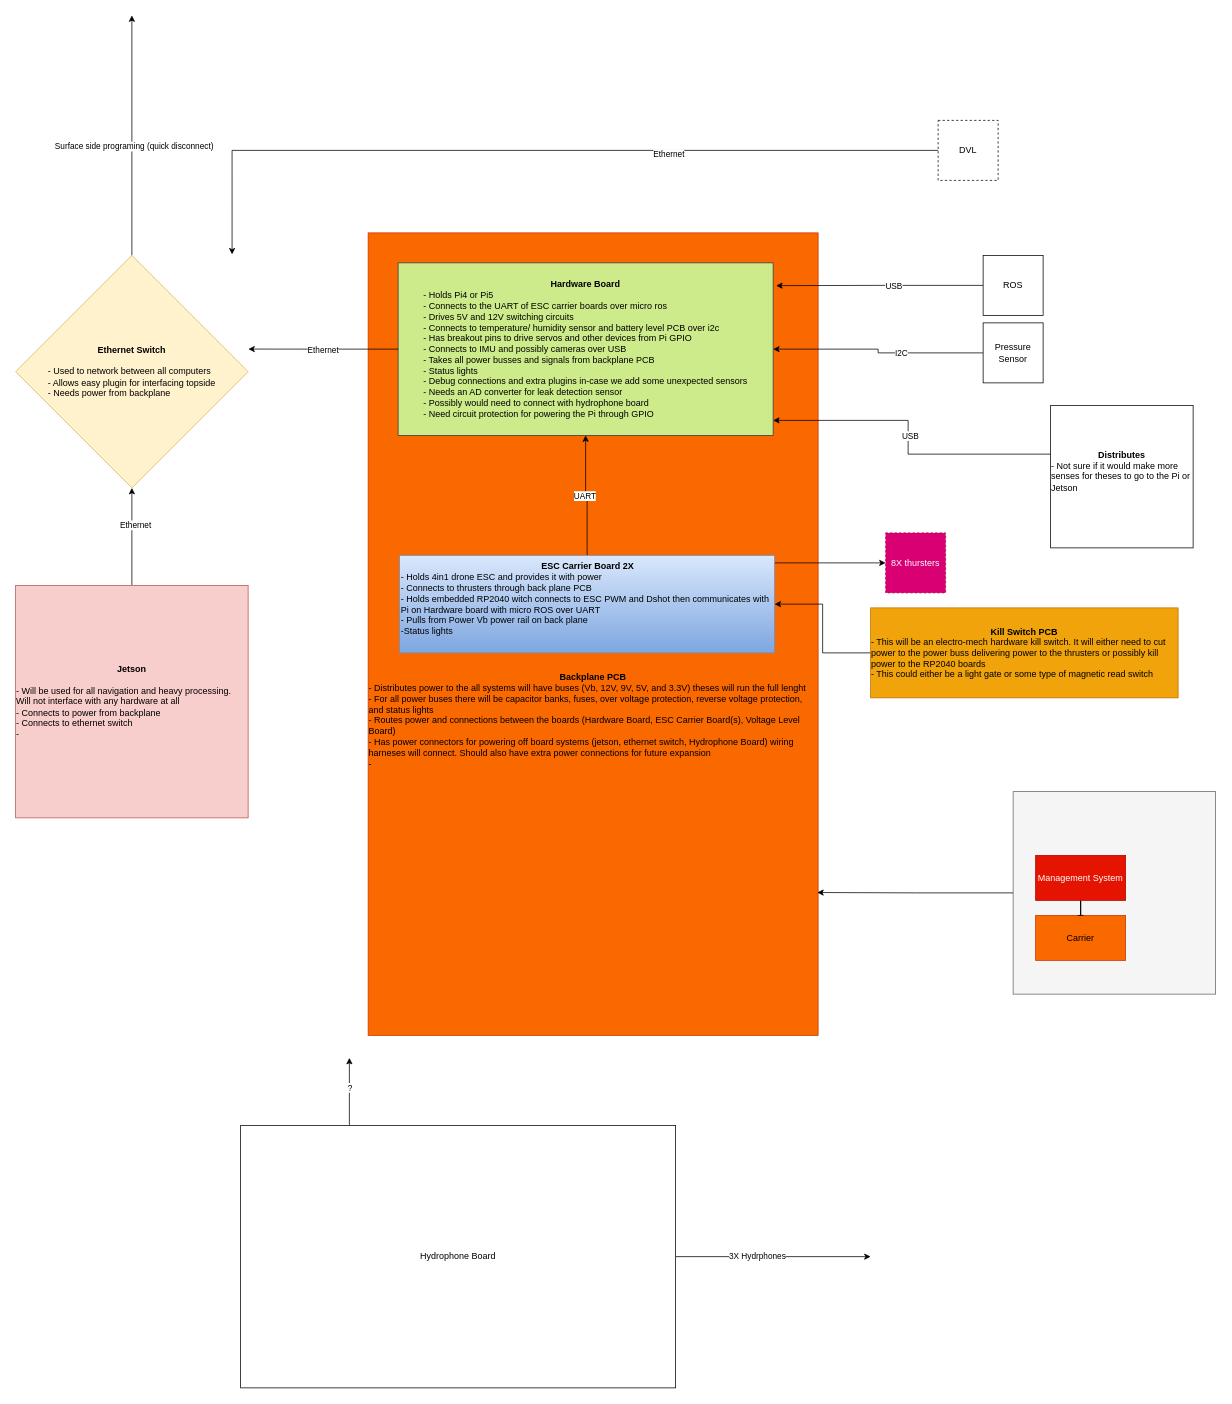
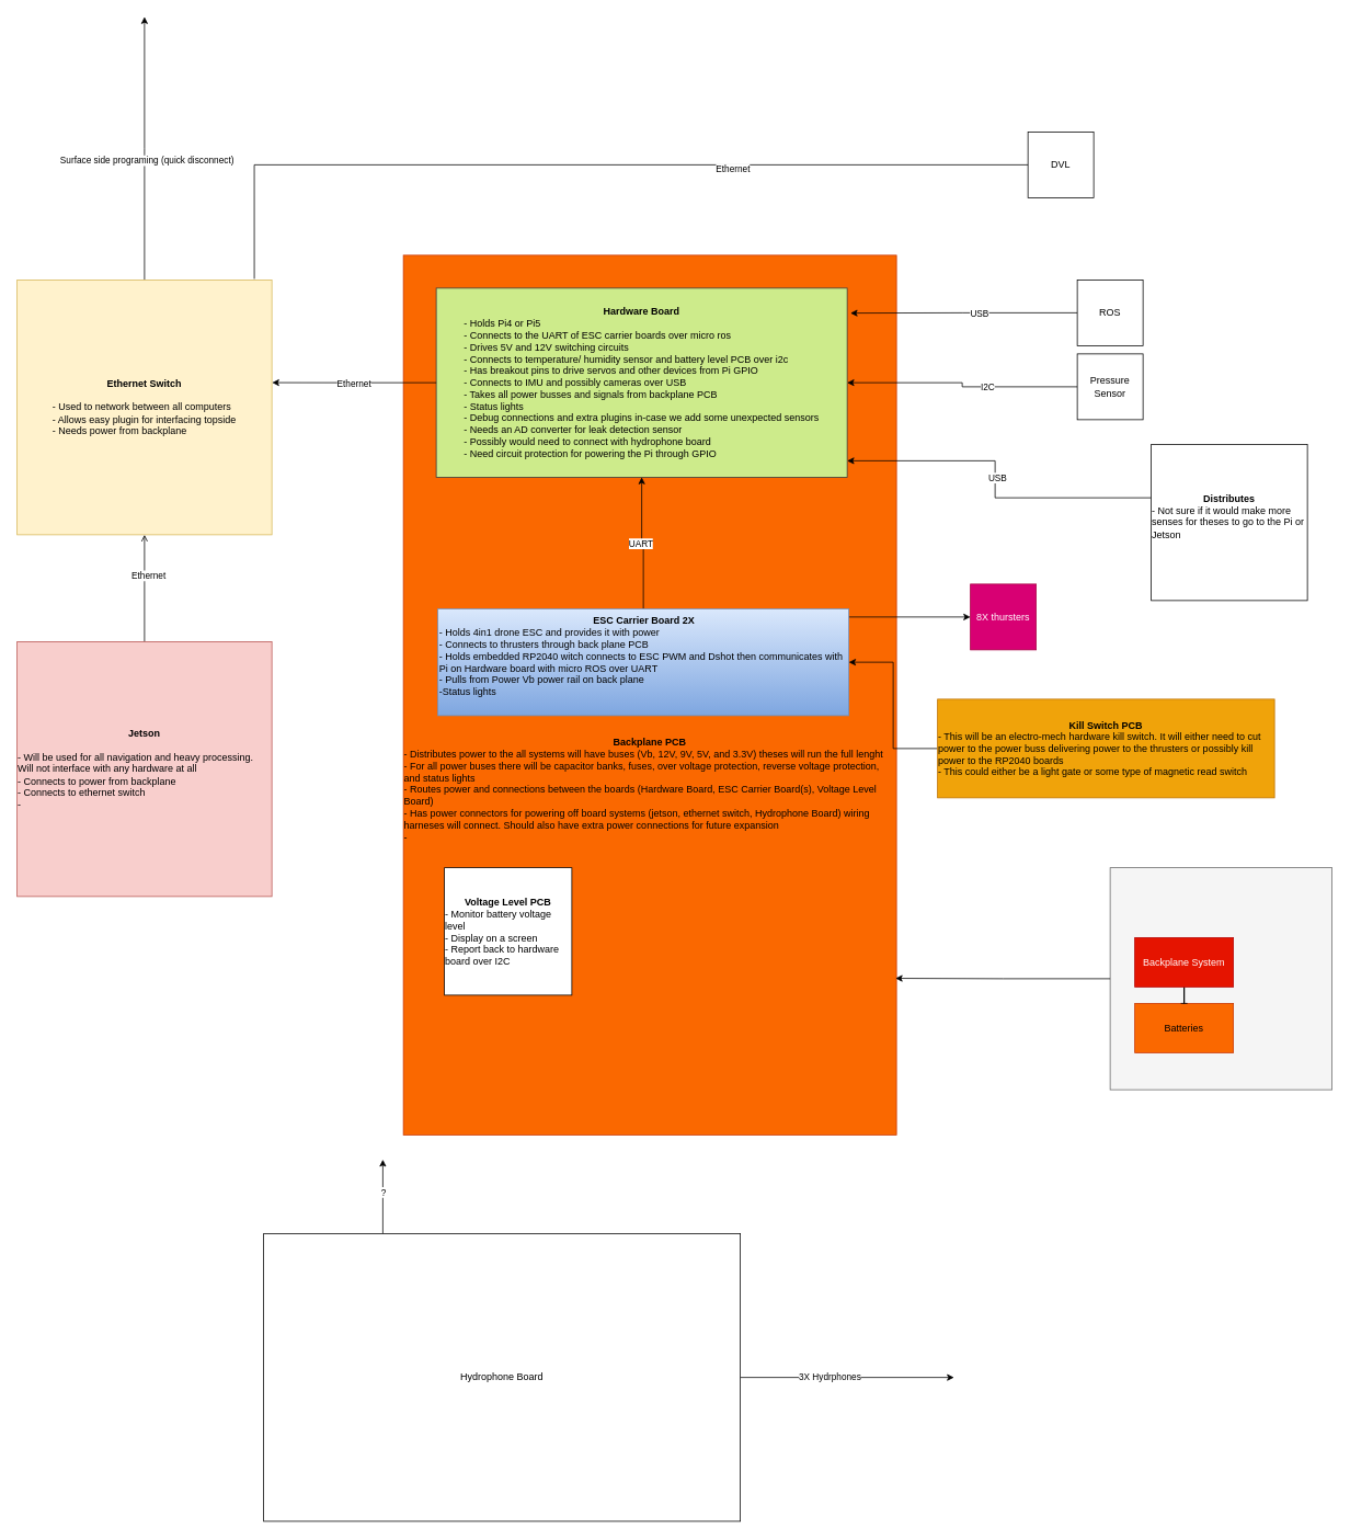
  <mxCell id="0" />
  <mxCell id="1" parent="0" />
  <mxCell id="2" value="&lt;div&gt;&lt;br&gt;&lt;/div&gt;&lt;div&gt;&lt;br&gt;&lt;/div&gt;&lt;div&gt;&lt;br&gt;&lt;/div&gt;&lt;div&gt;&lt;br&gt;&lt;/div&gt;&lt;div align=&quot;center&quot;&gt;&lt;br&gt;&lt;/div&gt;&lt;div align=&quot;center&quot;&gt;&lt;br&gt;&lt;/div&gt;&lt;div align=&quot;center&quot;&gt;&lt;br&gt;&lt;/div&gt;&lt;div align=&quot;center&quot;&gt;&lt;b&gt;&lt;br&gt;&lt;/b&gt;&lt;/div&gt;&lt;div align=&quot;center&quot;&gt;&lt;b&gt;&lt;br&gt;&lt;/b&gt;&lt;/div&gt;&lt;div align=&quot;center&quot;&gt;&lt;b&gt;&lt;br&gt;&lt;/b&gt;&lt;/div&gt;&lt;div align=&quot;center&quot;&gt;&lt;b&gt;&lt;br&gt;&lt;/b&gt;&lt;/div&gt;&lt;div align=&quot;center&quot;&gt;&lt;b&gt;&lt;br&gt;&lt;/b&gt;&lt;/div&gt;&lt;div align=&quot;center&quot;&gt;&lt;b&gt;&lt;br&gt;&lt;/b&gt;&lt;/div&gt;&lt;div align=&quot;center&quot;&gt;&lt;b&gt;&lt;br&gt;&lt;/b&gt;&lt;/div&gt;&lt;div align=&quot;center&quot;&gt;&lt;b&gt;&lt;br&gt;&lt;/b&gt;&lt;/div&gt;&lt;div align=&quot;center&quot;&gt;&lt;b&gt;&lt;br&gt;&lt;/b&gt;&lt;/div&gt;&lt;div align=&quot;center&quot;&gt;&lt;b&gt;&lt;br&gt;&lt;/b&gt;&lt;/div&gt;&lt;div align=&quot;center&quot;&gt;&lt;b&gt;Backplane PCB&lt;/b&gt;&lt;/div&gt;&lt;div align=&quot;left&quot;&gt;- Distributes power to the all systems will have buses (Vb, 12V, 9V, 5V, and 3.3V) theses will run the full lenght&lt;/div&gt;&lt;div align=&quot;left&quot;&gt;- For all power buses there will be capacitor banks, fuses, over voltage protection, reverse voltage protection, and status lights &lt;br&gt;&lt;/div&gt;&lt;div align=&quot;left&quot;&gt;- Routes power and connections between the boards (Hardware Board, ESC Carrier Board(s), Voltage Level Board)&lt;br&gt;&lt;/div&gt;&lt;div align=&quot;left&quot;&gt;- Has power connectors for powering off board systems (jetson, ethernet switch, Hydrophone Board) wiring harneses will connect. Should also have extra power connections for future expansion&lt;/div&gt;&lt;div align=&quot;left&quot;&gt;-&amp;nbsp; &lt;br&gt;&lt;/div&gt;&lt;div align=&quot;left&quot;&gt;&lt;br&gt;&lt;/div&gt;" style="rounded=0;whiteSpace=wrap;html=1;movable=1;resizable=1;rotatable=1;deletable=1;editable=1;locked=0;connectable=1;fillColor=#fa6800;fontColor=#000000;strokeColor=#C73500;" vertex="1" parent="1"><mxGeometry x="490" y="310" width="600" height="1070" as="geometry" /></mxCell>
  <mxCell id="3" value="" style="whiteSpace=wrap;html=1;aspect=fixed;fillColor=#f5f5f5;fontColor=#333333;strokeColor=#666666;" vertex="1" parent="1"><mxGeometry x="1350" y="1055" width="270" height="270" as="geometry" /></mxCell>
- <mxCell id="4" value="Carrier" style="rounded=0;whiteSpace=wrap;html=1;fillColor=#fa6800;fontColor=#000000;strokeColor=#C73500;" vertex="1" parent="1"><mxGeometry x="1380" y="1220" width="120" height="60" as="geometry" /></mxCell>
+ <mxCell id="4" value="Batteries" style="rounded=0;whiteSpace=wrap;html=1;fillColor=#fa6800;fontColor=#000000;strokeColor=#C73500;" vertex="1" parent="1"><mxGeometry x="1380" y="1220" width="120" height="60" as="geometry" /></mxCell>
  <mxCell id="5" style="edgeStyle=orthogonalEdgeStyle;rounded=0;orthogonalLoop=1;jettySize=auto;html=1;entryX=0.5;entryY=0;entryDx=0;entryDy=0;strokeColor=default;endArrow=baseDash;endFill=0;" edge="1" parent="1" source="6" target="4"><mxGeometry relative="1" as="geometry" /></mxCell>
- <mxCell id="6" value="Management System" style="rounded=0;whiteSpace=wrap;html=1;fillColor=#e51400;fontColor=#ffffff;strokeColor=#B20000;" vertex="1" parent="1"><mxGeometry x="1380" y="1140" width="120" height="60" as="geometry" /></mxCell>
+ <mxCell id="6" value="Backplane System" style="rounded=0;whiteSpace=wrap;html=1;fillColor=#e51400;fontColor=#ffffff;strokeColor=#B20000;" vertex="1" parent="1"><mxGeometry x="1380" y="1140" width="120" height="60" as="geometry" /></mxCell>
  <mxCell id="7" value="&lt;div&gt;&lt;b&gt;Hardware Board&lt;/b&gt;&lt;/div&gt;&lt;div align=&quot;left&quot;&gt;- Holds Pi4 or Pi5&lt;/div&gt;&lt;div align=&quot;left&quot;&gt;- Connects to the UART of ESC carrier boards over micro ros&lt;/div&gt;&lt;div align=&quot;left&quot;&gt;- Drives 5V and 12V switching circuits&lt;/div&gt;&lt;div align=&quot;left&quot;&gt;- Connects to temperature/ humidity sensor and battery level PCB over i2c&lt;/div&gt;&lt;div align=&quot;left&quot;&gt;- Has breakout pins to drive servos and other devices from Pi GPIO&lt;/div&gt;&lt;div align=&quot;left&quot;&gt;- Connects to IMU and possibly cameras over USB &lt;br&gt;&lt;/div&gt;&lt;div align=&quot;left&quot;&gt;- Takes all power busses and signals from backplane PCB&lt;/div&gt;&lt;div align=&quot;left&quot;&gt;- Status lights&lt;/div&gt;&lt;div align=&quot;left&quot;&gt;- Debug connections and extra plugins in-case we add some unexpected sensors&lt;/div&gt;&lt;div align=&quot;left&quot;&gt;- Needs an AD converter for leak detection sensor&lt;/div&gt;&lt;div align=&quot;left&quot;&gt;- Possibly would need to connect with hydrophone board &lt;br&gt;&lt;/div&gt;&lt;div align=&quot;left&quot;&gt;- Need circuit protection for powering the Pi through GPIO&lt;br&gt;&lt;/div&gt;" style="rounded=0;whiteSpace=wrap;html=1;fillColor=#cdeb8b;strokeColor=#36393d;" vertex="1" parent="1"><mxGeometry x="530" y="350" width="500" height="230" as="geometry" /></mxCell>
  <mxCell id="8" style="edgeStyle=orthogonalEdgeStyle;rounded=0;orthogonalLoop=1;jettySize=auto;html=1;entryX=0;entryY=0.5;entryDx=0;entryDy=0;" edge="1" parent="1" source="11" target="12"><mxGeometry relative="1" as="geometry"><Array as="points"><mxPoint x="1180" y="750" /></Array></mxGeometry></mxCell>
  <mxCell id="9" style="edgeStyle=orthogonalEdgeStyle;rounded=0;orthogonalLoop=1;jettySize=auto;html=1;entryX=0.5;entryY=1;entryDx=0;entryDy=0;" edge="1" parent="1" source="11" target="7"><mxGeometry relative="1" as="geometry" /></mxCell>
  <mxCell id="10" value="UART" style="edgeLabel;html=1;align=center;verticalAlign=middle;resizable=0;points=[];" vertex="1" connectable="0" parent="9"><mxGeometry x="0.012" y="2" relative="1" as="geometry"><mxPoint as="offset" /></mxGeometry></mxCell>
  <mxCell id="11" value="&lt;div align=&quot;center&quot;&gt;&lt;b&gt;ESC Carrier Board 2X&lt;/b&gt;&lt;/div&gt;&lt;div&gt;- Holds 4in1 drone ESC and provides it with power&lt;/div&gt;&lt;div&gt;- Connects to thrusters through back plane PCB&lt;/div&gt;&lt;div&gt;- Holds embedded RP2040 witch connects to ESC PWM and Dshot then communicates with Pi on Hardware board with micro ROS over UART&lt;/div&gt;&lt;div&gt;- Pulls from Power Vb power rail on back plane &lt;br&gt;&lt;/div&gt;&lt;div&gt;-Status lights&lt;br&gt;&lt;/div&gt;&lt;div&gt;&lt;br&gt;&lt;/div&gt;" style="rounded=0;whiteSpace=wrap;html=1;fillColor=#dae8fc;gradientColor=#7ea6e0;strokeColor=#6c8ebf;align=left;" vertex="1" parent="1"><mxGeometry x="532" y="740" width="500" height="130" as="geometry" /></mxCell>
- <mxCell id="12" value="8X thursters" style="whiteSpace=wrap;html=1;aspect=fixed;fillColor=#d80073;fontColor=#ffffff;strokeColor=#A50040;dashed=1;" vertex="1" parent="1"><mxGeometry x="1180" y="710" width="80" height="80" as="geometry" /></mxCell>
+ <mxCell id="12" value="8X thursters" style="whiteSpace=wrap;html=1;aspect=fixed;fillColor=#d80073;fontColor=#ffffff;strokeColor=#A50040;" vertex="1" parent="1"><mxGeometry x="1180" y="710" width="80" height="80" as="geometry" /></mxCell>
  <mxCell id="13" style="edgeStyle=orthogonalEdgeStyle;rounded=0;orthogonalLoop=1;jettySize=auto;html=1;exitX=0;exitY=0.5;exitDx=0;exitDy=0;" edge="1" parent="1" source="14" target="11"><mxGeometry relative="1" as="geometry" /></mxCell>
- <mxCell id="14" value="&lt;div&gt;&lt;b&gt;Kill Switch PCB&lt;br&gt;&lt;/b&gt;&lt;/div&gt;&lt;div align=&quot;left&quot;&gt;- This will be an electro-mech hardware kill switch. It will either need to cut power to the power buss delivering power to the thrusters or possibly kill power to the RP2040 boards&lt;/div&gt;&lt;div align=&quot;left&quot;&gt;- This could either be a light gate or some type of magnetic read switch&amp;nbsp; &lt;br&gt;&lt;/div&gt;" style="rounded=0;whiteSpace=wrap;html=1;fillColor=#f0a30a;fontColor=#000000;strokeColor=#BD7000;" vertex="1" parent="1"><mxGeometry x="1160" y="810" width="410" height="120" as="geometry" /></mxCell>
+ <mxCell id="14" value="&lt;div&gt;&lt;b&gt;Kill Switch PCB&lt;br&gt;&lt;/b&gt;&lt;/div&gt;&lt;div align=&quot;left&quot;&gt;- This will be an electro-mech hardware kill switch. It will either need to cut power to the power buss delivering power to the thrusters or possibly kill power to the RP2040 boards&lt;/div&gt;&lt;div align=&quot;left&quot;&gt;- This could either be a light gate or some type of magnetic read switch&amp;nbsp; &lt;br&gt;&lt;/div&gt;" style="rounded=0;whiteSpace=wrap;html=1;fillColor=#f0a30a;fontColor=#000000;strokeColor=#BD7000;" vertex="1" parent="1"><mxGeometry x="1140" y="850" width="410" height="120" as="geometry" /></mxCell>
+ <mxCell id="15" value="&lt;div&gt;&lt;b&gt;Voltage Level PCB&lt;br&gt;&lt;/b&gt;&lt;/div&gt;&lt;div align=&quot;left&quot;&gt;- Monitor battery voltage level&lt;/div&gt;&lt;div align=&quot;left&quot;&gt;- Display on a screen&lt;/div&gt;&lt;div align=&quot;left&quot;&gt;- Report back to hardware board over I2C&lt;br&gt;&lt;/div&gt;" style="whiteSpace=wrap;html=1;aspect=fixed;" vertex="1" parent="1"><mxGeometry x="540" y="1055" width="155" height="155" as="geometry" /></mxCell>
  <mxCell id="16" style="edgeStyle=orthogonalEdgeStyle;rounded=0;orthogonalLoop=1;jettySize=auto;html=1;entryX=0.998;entryY=0.822;entryDx=0;entryDy=0;entryPerimeter=0;" edge="1" parent="1" source="3" target="2"><mxGeometry relative="1" as="geometry" /></mxCell>
- <mxCell id="17" style="edgeStyle=orthogonalEdgeStyle;rounded=0;orthogonalLoop=1;jettySize=auto;html=1;entryX=0.5;entryY=1;entryDx=0;entryDy=0;" edge="1" parent="1" source="19" target="22"><mxGeometry relative="1" as="geometry" /></mxCell>
+ <mxCell id="17" style="edgeStyle=orthogonalEdgeStyle;rounded=0;orthogonalLoop=1;jettySize=auto;html=1;entryX=0.5;entryY=1;entryDx=0;entryDy=0;endArrow=open;" edge="1" parent="1" source="19" target="22"><mxGeometry relative="1" as="geometry" /></mxCell>
  <mxCell id="18" value="Ethernet" style="edgeLabel;html=1;align=center;verticalAlign=middle;resizable=0;points=[];" vertex="1" connectable="0" parent="17"><mxGeometry x="0.252" y="-4" relative="1" as="geometry"><mxPoint as="offset" /></mxGeometry></mxCell>
  <mxCell id="19" value="&lt;div&gt;&lt;b&gt;Jetson&lt;/b&gt;&lt;/div&gt;&lt;div&gt;&lt;br&gt;&lt;/div&gt;&lt;div align=&quot;left&quot;&gt;- Will be used for all navigation and heavy processing. Will not interface with any hardware at all&lt;/div&gt;&lt;div align=&quot;left&quot;&gt;- Connects to power from backplane&lt;/div&gt;&lt;div align=&quot;left&quot;&gt;- Connects to ethernet switch&lt;/div&gt;&lt;div align=&quot;left&quot;&gt;- &lt;br&gt;&lt;/div&gt;" style="whiteSpace=wrap;html=1;aspect=fixed;fillColor=#f8cecc;strokeColor=#b85450;" vertex="1" parent="1"><mxGeometry x="20" y="780" width="310" height="310" as="geometry" /></mxCell>
  <mxCell id="20" style="edgeStyle=orthogonalEdgeStyle;rounded=0;orthogonalLoop=1;jettySize=auto;html=1;" edge="1" parent="1" source="22"><mxGeometry relative="1" as="geometry"><mxPoint x="175" y="20" as="targetPoint" /></mxGeometry></mxCell>
  <mxCell id="21" value="Surface side programing (quick disconnect)" style="edgeLabel;html=1;align=center;verticalAlign=middle;resizable=0;points=[];" vertex="1" connectable="0" parent="20"><mxGeometry x="-0.09" y="-2" relative="1" as="geometry"><mxPoint as="offset" /></mxGeometry></mxCell>
- <mxCell id="22" value="&lt;div&gt;&lt;b&gt;Ethernet Switch&lt;/b&gt;&lt;/div&gt;&lt;div&gt;&lt;br&gt;&lt;/div&gt;&lt;div align=&quot;left&quot;&gt;- Used to network between all computers&lt;/div&gt;&lt;div align=&quot;left&quot;&gt;- Allows easy plugin for interfacing topside&lt;/div&gt;&lt;div align=&quot;left&quot;&gt;- Needs power from backplane&lt;br&gt;&lt;/div&gt;" style="rhombus;whiteSpace=wrap;html=1;aspect=fixed;fillColor=#fff2cc;strokeColor=#d6b656;" vertex="1" parent="1"><mxGeometry x="20" y="340" width="310" height="310" as="geometry" /></mxCell>
+ <mxCell id="22" value="&lt;div&gt;&lt;b&gt;Ethernet Switch&lt;/b&gt;&lt;/div&gt;&lt;div&gt;&lt;br&gt;&lt;/div&gt;&lt;div align=&quot;left&quot;&gt;- Used to network between all computers&lt;/div&gt;&lt;div align=&quot;left&quot;&gt;- Allows easy plugin for interfacing topside&lt;/div&gt;&lt;div align=&quot;left&quot;&gt;- Needs power from backplane&lt;br&gt;&lt;/div&gt;" style="whiteSpace=wrap;html=1;aspect=fixed;fillColor=#fff2cc;strokeColor=#d6b656;" vertex="1" parent="1"><mxGeometry x="20" y="340" width="310" height="310" as="geometry" /></mxCell>
  <mxCell id="23" style="edgeStyle=orthogonalEdgeStyle;rounded=0;orthogonalLoop=1;jettySize=auto;html=1;entryX=1.001;entryY=0.403;entryDx=0;entryDy=0;entryPerimeter=0;" edge="1" parent="1" source="7" target="22"><mxGeometry relative="1" as="geometry" /></mxCell>
  <mxCell id="24" value="Ethernet" style="edgeLabel;html=1;align=center;verticalAlign=middle;resizable=0;points=[];" vertex="1" connectable="0" parent="23"><mxGeometry x="0.008" y="1" relative="1" as="geometry"><mxPoint as="offset" /></mxGeometry></mxCell>
- <mxCell id="25" value="DVL" style="whiteSpace=wrap;html=1;aspect=fixed;dashed=1;" vertex="1" parent="1"><mxGeometry x="1250" y="160" width="80" height="80" as="geometry" /></mxCell>
- <mxCell id="26" style="edgeStyle=orthogonalEdgeStyle;rounded=0;orthogonalLoop=1;jettySize=auto;html=1;entryX=0.931;entryY=-0.004;entryDx=0;entryDy=0;entryPerimeter=0;" edge="1" parent="1" source="25" target="22"><mxGeometry relative="1" as="geometry" /></mxCell>
+ <mxCell id="25" value="DVL" style="whiteSpace=wrap;html=1;aspect=fixed;" vertex="1" parent="1"><mxGeometry x="1250" y="160" width="80" height="80" as="geometry" /></mxCell>
+ <mxCell id="26" style="edgeStyle=orthogonalEdgeStyle;rounded=0;orthogonalLoop=1;jettySize=auto;html=1;entryX=0.931;entryY=-0.004;entryDx=0;entryDy=0;entryPerimeter=0;endArrow=none;" edge="1" parent="1" source="25" target="22"><mxGeometry relative="1" as="geometry" /></mxCell>
  <mxCell id="27" value="Ethernet" style="edgeLabel;html=1;align=center;verticalAlign=middle;resizable=0;points=[];" vertex="1" connectable="0" parent="26"><mxGeometry x="-0.333" y="4" relative="1" as="geometry"><mxPoint as="offset" /></mxGeometry></mxCell>
  <mxCell id="28" style="edgeStyle=orthogonalEdgeStyle;rounded=0;orthogonalLoop=1;jettySize=auto;html=1;exitX=0;exitY=0.5;exitDx=0;exitDy=0;entryX=1.008;entryY=0.132;entryDx=0;entryDy=0;entryPerimeter=0;" edge="1" parent="1" source="30" target="7"><mxGeometry relative="1" as="geometry" /></mxCell>
  <mxCell id="29" value="USB" style="edgeLabel;html=1;align=center;verticalAlign=middle;resizable=0;points=[];" vertex="1" connectable="0" parent="28"><mxGeometry x="-0.141" relative="1" as="geometry"><mxPoint x="-1" as="offset" /></mxGeometry></mxCell>
  <mxCell id="30" value="ROS" style="whiteSpace=wrap;html=1;aspect=fixed;" vertex="1" parent="1"><mxGeometry x="1310" y="340" width="80" height="80" as="geometry" /></mxCell>
  <mxCell id="31" style="edgeStyle=orthogonalEdgeStyle;rounded=0;orthogonalLoop=1;jettySize=auto;html=1;" edge="1" parent="1" source="33" target="7"><mxGeometry relative="1" as="geometry"><Array as="points"><mxPoint x="1210" y="605" /><mxPoint x="1210" y="560" /></Array></mxGeometry></mxCell>
  <mxCell id="32" value="USB" style="edgeLabel;html=1;align=center;verticalAlign=middle;resizable=0;points=[];" vertex="1" connectable="0" parent="31"><mxGeometry x="-0.533" y="1" relative="1" as="geometry"><mxPoint x="-91" y="-26" as="offset" /></mxGeometry></mxCell>
  <mxCell id="33" value="&lt;div&gt;&lt;b&gt;Distributes&lt;br&gt;&lt;/b&gt;&lt;/div&gt;&lt;div align=&quot;left&quot;&gt;- Not sure if it would make more senses for theses to go to the Pi or Jetson&lt;/div&gt;&lt;div align=&quot;left&quot;&gt;&lt;br&gt;&lt;/div&gt;" style="whiteSpace=wrap;html=1;aspect=fixed;" vertex="1" parent="1"><mxGeometry x="1400" y="540" width="190" height="190" as="geometry" /></mxCell>
  <mxCell id="34" style="edgeStyle=orthogonalEdgeStyle;rounded=0;orthogonalLoop=1;jettySize=auto;html=1;" edge="1" parent="1" source="36" target="7"><mxGeometry relative="1" as="geometry" /></mxCell>
  <mxCell id="35" value="I2C" style="edgeLabel;html=1;align=center;verticalAlign=middle;resizable=0;points=[];" vertex="1" connectable="0" parent="34"><mxGeometry x="-0.231" relative="1" as="geometry"><mxPoint as="offset" /></mxGeometry></mxCell>
  <mxCell id="36" value="&lt;div&gt;Pressure &lt;br&gt;&lt;/div&gt;&lt;div&gt;Sensor&lt;br&gt;&lt;/div&gt;" style="whiteSpace=wrap;html=1;aspect=fixed;" vertex="1" parent="1"><mxGeometry x="1310" y="430" width="80" height="80" as="geometry" /></mxCell>
  <mxCell id="37" style="edgeStyle=orthogonalEdgeStyle;rounded=0;orthogonalLoop=1;jettySize=auto;html=1;exitX=1;exitY=0.5;exitDx=0;exitDy=0;" edge="1" parent="1" source="41"><mxGeometry relative="1" as="geometry"><mxPoint x="1160" y="1675" as="targetPoint" /></mxGeometry></mxCell>
  <mxCell id="38" value="3X Hydrphones" style="edgeLabel;html=1;align=center;verticalAlign=middle;resizable=0;points=[];" vertex="1" connectable="0" parent="37"><mxGeometry x="-0.173" y="1" relative="1" as="geometry"><mxPoint as="offset" /></mxGeometry></mxCell>
  <mxCell id="39" style="edgeStyle=orthogonalEdgeStyle;rounded=0;orthogonalLoop=1;jettySize=auto;html=1;exitX=0.25;exitY=0;exitDx=0;exitDy=0;" edge="1" parent="1" source="41"><mxGeometry relative="1" as="geometry"><mxPoint x="465" y="1410" as="targetPoint" /></mxGeometry></mxCell>
  <mxCell id="40" value="?" style="edgeLabel;html=1;align=center;verticalAlign=middle;resizable=0;points=[];" vertex="1" connectable="0" parent="39"><mxGeometry x="0.126" relative="1" as="geometry"><mxPoint as="offset" /></mxGeometry></mxCell>
  <mxCell id="41" value="Hydrophone Board" style="rounded=0;whiteSpace=wrap;html=1;" vertex="1" parent="1"><mxGeometry x="320" y="1500" width="580" height="350" as="geometry" /></mxCell>
